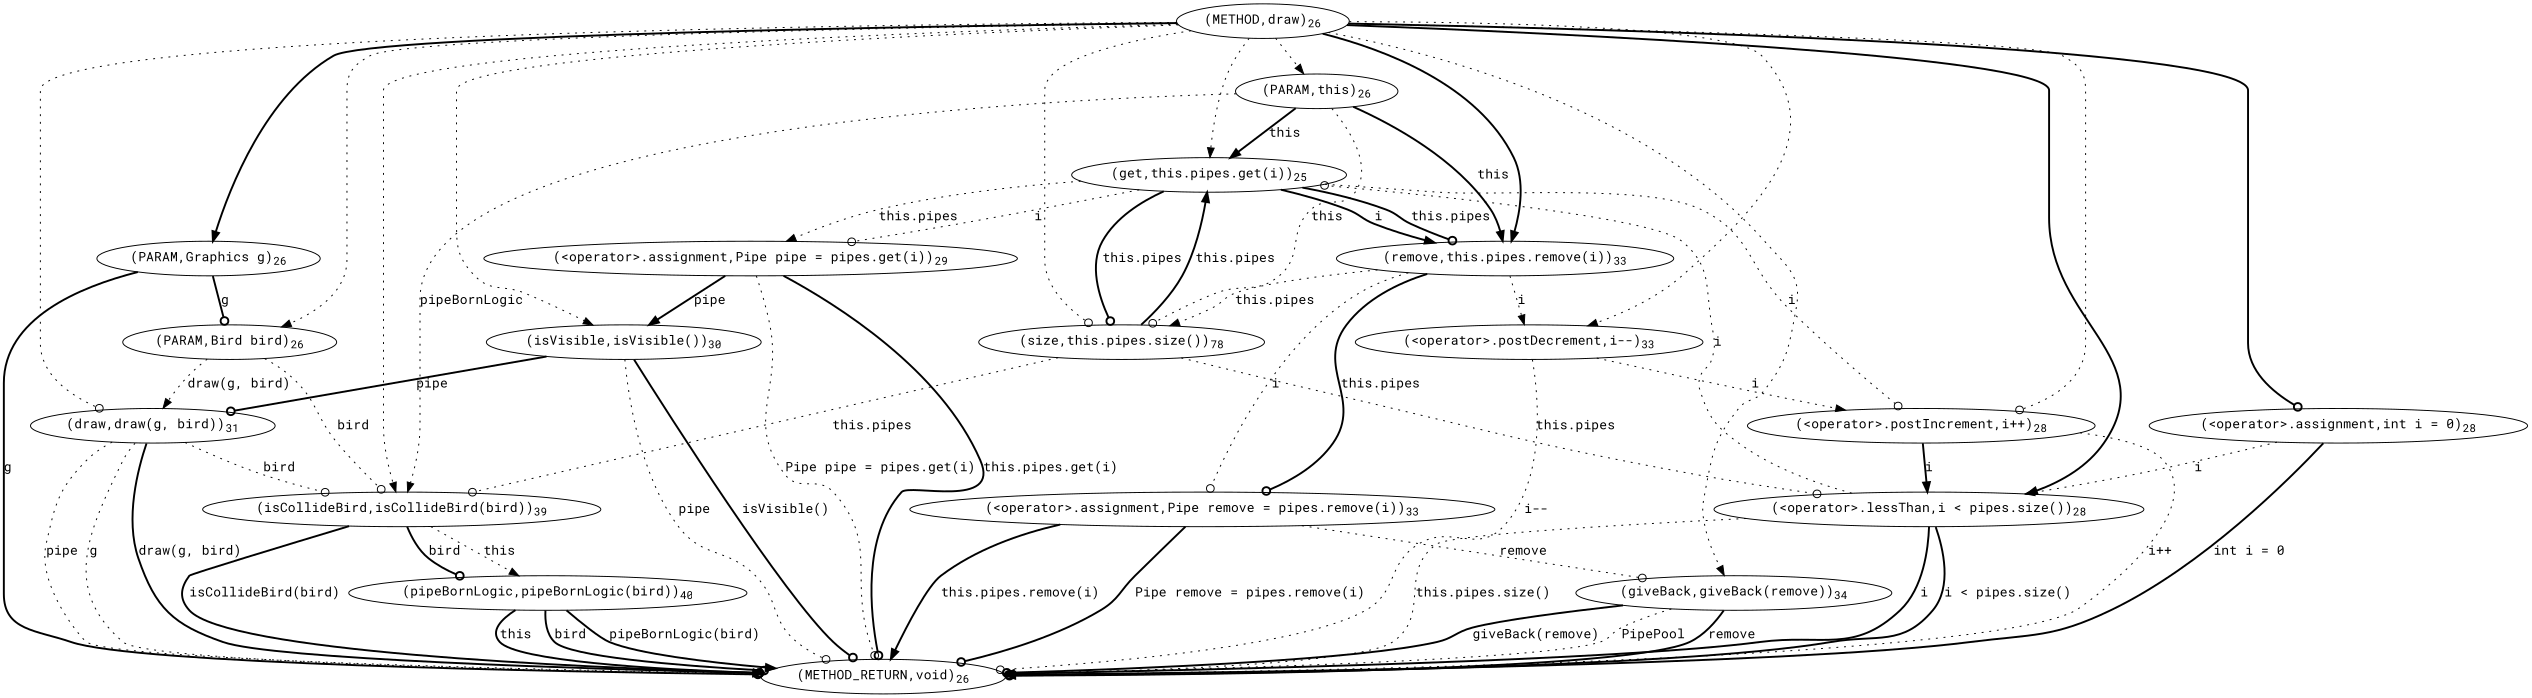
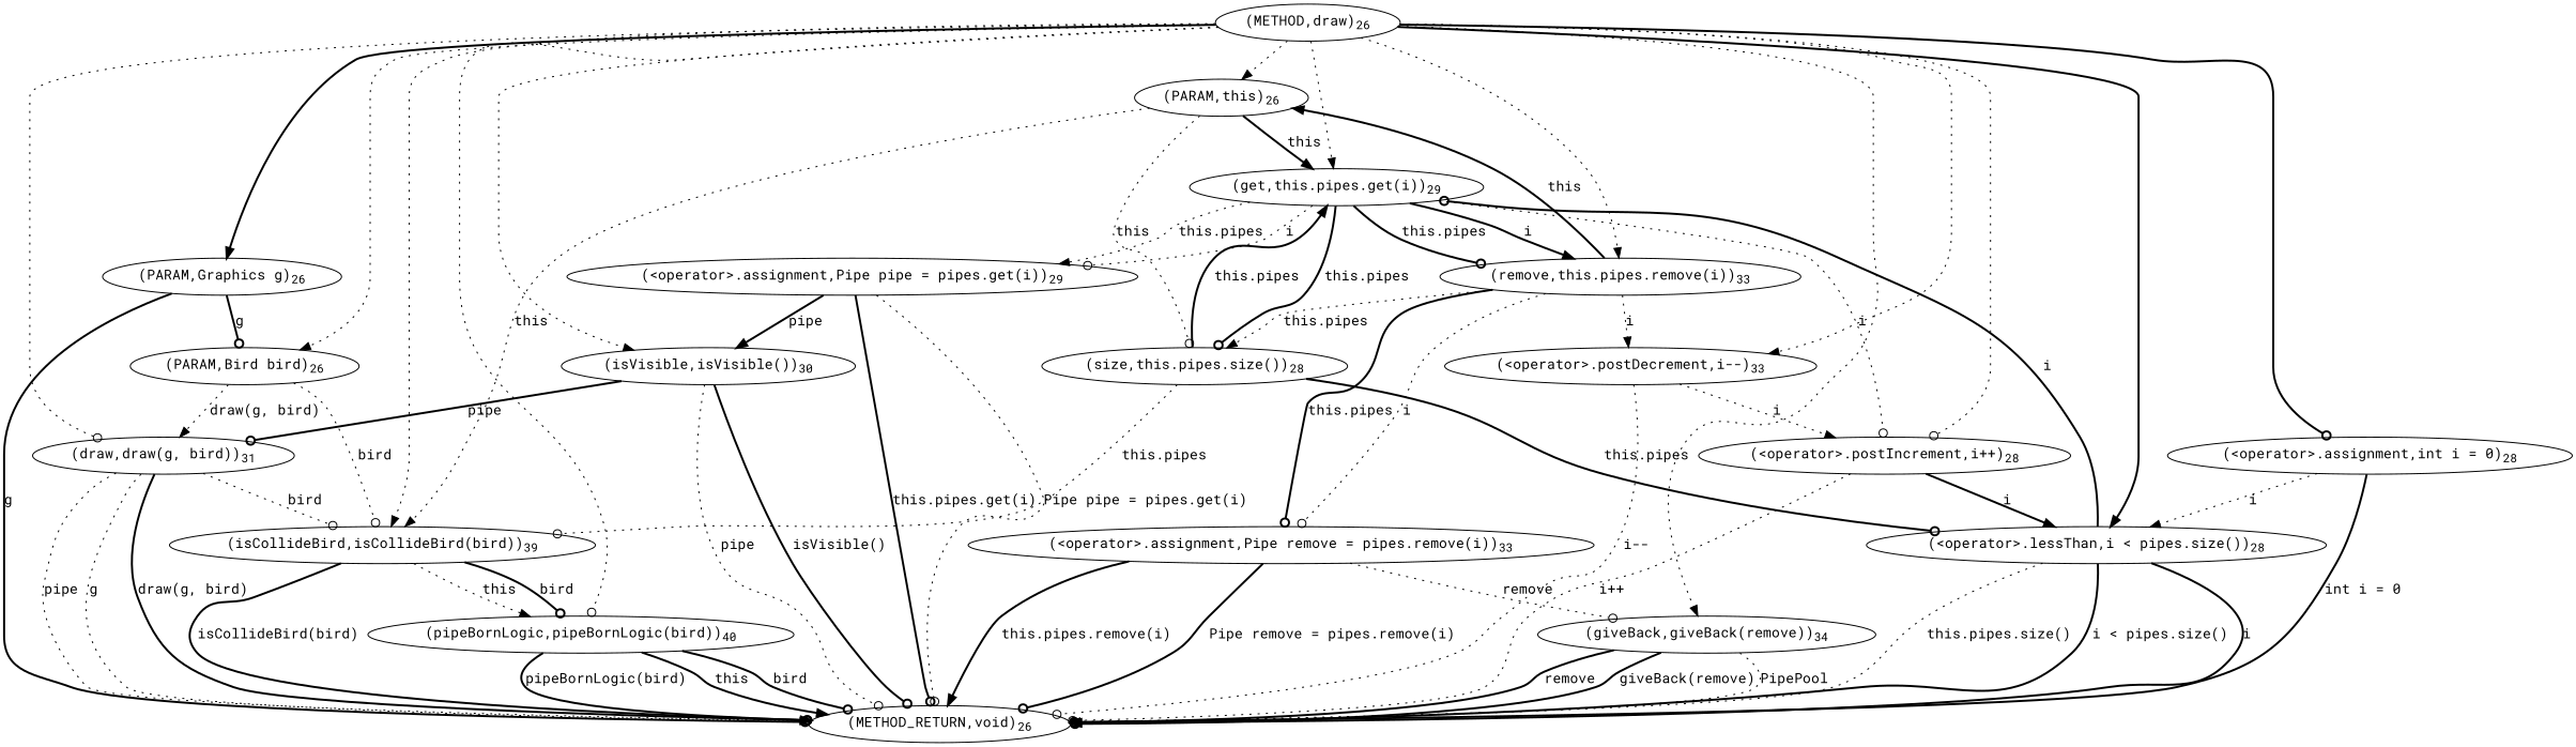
  digraph {
    fontname="Roboto Mono"
    node [fontname="Roboto Mono"]
    edge [arrowhead=odot fontname="Roboto Mono" style=dotted]
    n1 [label=<(METHOD,draw)<SUB>26</SUB>>]
    n2 [label=<(PARAM,this)<SUB>26</SUB>>]
    n3 [label=<(PARAM,Graphics g)<SUB>26</SUB>>]
    n4 [label=<(PARAM,Bird bird)<SUB>26</SUB>>]
    n5 [label=<(isCollideBird,isCollideBird(bird))<SUB>39</SUB>>]
    n6 [label=<(pipeBornLogic,pipeBornLogic(bird))<SUB>40</SUB>>]
    n7 [label=<(&lt;operator&gt;.assignment,int i = 0)<SUB>28</SUB>>]
    n8 [label=<(&lt;operator&gt;.lessThan,i &lt; pipes.size())<SUB>28</SUB>>]
    n9 [label=<(&lt;operator&gt;.postIncrement,i++)<SUB>28</SUB>>]
    n10 [label=<(isVisible,isVisible())<SUB>30</SUB>>]
-   n11 [label=<(get,this.pipes.get(i))<SUB>25</SUB>>]
+   n11 [label=<(get,this.pipes.get(i))<SUB>29</SUB>>]
    n12 [label=<(draw,draw(g, bird))<SUB>31</SUB>>]
    n13 [label=<(giveBack,giveBack(remove))<SUB>34</SUB>>]
    n14 [label=<(&lt;operator&gt;.postDecrement,i--)<SUB>33</SUB>>]
    n15 [label=<(remove,this.pipes.remove(i))<SUB>33</SUB>>]
-   n16 [label=<(size,this.pipes.size())<SUB>78</SUB>>]
+   n16 [label=<(size,this.pipes.size())<SUB>28</SUB>>]
    n17 [label=<(METHOD_RETURN,void)<SUB>26</SUB>>]
    n18 [label=<(&lt;operator&gt;.assignment,Pipe pipe = pipes.get(i))<SUB>29</SUB>>]
    n19 [label=<(&lt;operator&gt;.assignment,Pipe remove = pipes.remove(i))<SUB>33</SUB>>]
    n1 -> n2 [arrowhead=normal]
    n1 -> n3 [arrowhead=normal style=bold]
    n1 -> n4 [arrowhead=normal]
    n1 -> n5 [arrowhead=normal]
-   n1 -> n16
+   n1 -> n6
    n1 -> n7 [style=bold]
    n1 -> n8 [arrowhead=normal style=bold]
    n1 -> n9
    n1 -> n10 [arrowhead=normal]
    n1 -> n11 [arrowhead=normal]
    n1 -> n12
    n1 -> n13 [arrowhead=normal]
    n1 -> n14 [arrowhead=normal]
-   n1 -> n15 [arrowhead=normal style=bold]
-   n2 -> n5 [arrowhead=normal label=pipeBornLogic]
+   n1 -> n15 [arrowhead=normal]
+   n2 -> n5 [arrowhead=normal label=this]
    n2 -> n11 [arrowhead=normal label=this style=bold]
-   n2 -> n15 [arrowhead=normal label=this style=bold]
+   n15 -> n2 [arrowhead=normal label=this style=bold]
    n2 -> n16 [label=this]
    n3 -> n4 [label=g style=bold]
    n3 -> n17 [label=g style=bold]
    n4 -> n5 [label=bird]
    n4 -> n12 [arrowhead=normal label="draw(g, bird)"]
    n5 -> n6 [arrowhead=normal label=this]
    n5 -> n6 [label=bird style=bold]
    n5 -> n17 [label="isCollideBird(bird)" style=bold]
    n6 -> n17 [arrowhead=normal label=this style=bold]
    n6 -> n17 [label=bird style=bold]
    n6 -> n17 [arrowhead=normal label="pipeBornLogic(bird)" style=bold]
    n7 -> n8 [arrowhead=normal label=i]
    n7 -> n17 [label="int i = 0" style=bold]
-   n8 -> n11 [label=i]
+   n8 -> n11 [label=i style=bold]
    n8 -> n17 [arrowhead=normal label=i style=bold]
    n8 -> n17 [arrowhead=normal label="this.pipes.size()"]
    n8 -> n17 [arrowhead=normal label="i &lt; pipes.size()" style=bold]
    n9 -> n8 [arrowhead=normal label=i style=bold]
    n9 -> n17 [label="i++"]
    n10 -> n12 [label=pipe style=bold]
    n10 -> n17 [label=pipe]
    n10 -> n17 [label="isVisible()" style=bold]
    n11 -> n9 [label=i]
    n11 -> n15 [label="this.pipes" style=bold]
    n11 -> n15 [arrowhead=normal label=i style=bold]
    n11 -> n16 [label="this.pipes" style=bold]
    n11 -> n18 [arrowhead=normal label="this.pipes"]
    n11 -> n18 [label=i]
    n12 -> n5 [label=bird]
    n12 -> n17 [arrowhead=normal label=pipe]
    n12 -> n17 [label=g]
    n12 -> n17 [label="draw(g, bird)" style=bold]
    n13 -> n17 [label=remove style=bold]
    n13 -> n17 [label="giveBack(remove)" style=bold]
    n13 -> n17 [arrowhead=normal label=PipePool]
    n14 -> n9 [arrowhead=normal label=i]
    n14 -> n17 [label="i--"]
    n15 -> n14 [arrowhead=normal label=i]
    n15 -> n16 [arrowhead=normal label="this.pipes"]
    n15 -> n19 [label="this.pipes" style=bold]
    n15 -> n19 [label=i]
    n16 -> n5 [label="this.pipes"]
-   n16 -> n8 [label="this.pipes"]
+   n16 -> n8 [label="this.pipes" style=bold]
    n16 -> n11 [arrowhead=normal label="this.pipes" style=bold]
    n18 -> n10 [arrowhead=normal label=pipe style=bold]
    n18 -> n17 [label="this.pipes.get(i)" style=bold]
    n18 -> n17 [label="Pipe pipe = pipes.get(i)"]
    n19 -> n13 [label=remove]
    n19 -> n17 [arrowhead=normal label="this.pipes.remove(i)" style=bold]
    n19 -> n17 [label="Pipe remove = pipes.remove(i)" style=bold]
  }
